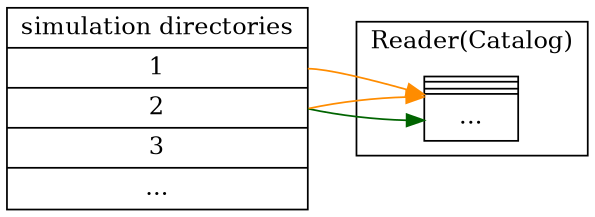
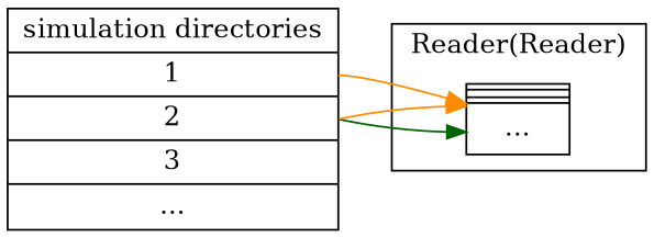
  digraph {
    compound=true
    rankdir=LR
    node [shape=record color=black]
    edge [color=darkorange]
    n1 [label="\n      <sim-port-1>Simulation 1|\n      <sim-port-2>Simulation 2|\n      <sim-port-3>Simulation 3|...\n    "]
    n2 [label="simulation directories|<port-1>1|<port-2>2|3|..."]
    subgraph cluster_1 {
-     label="Reader(Catalog)"
+     label="Reader(Reader)"
      n1
    }
    n2 -> n1 [headport="sim-port-1" tailport="port-1"]
    n2 -> n1 [headport="sim-port-2" tailport="port-2" color=darkgreen]
    n2 -> n1 [headport="sim-port-3" tailport="port-3"]
  }
